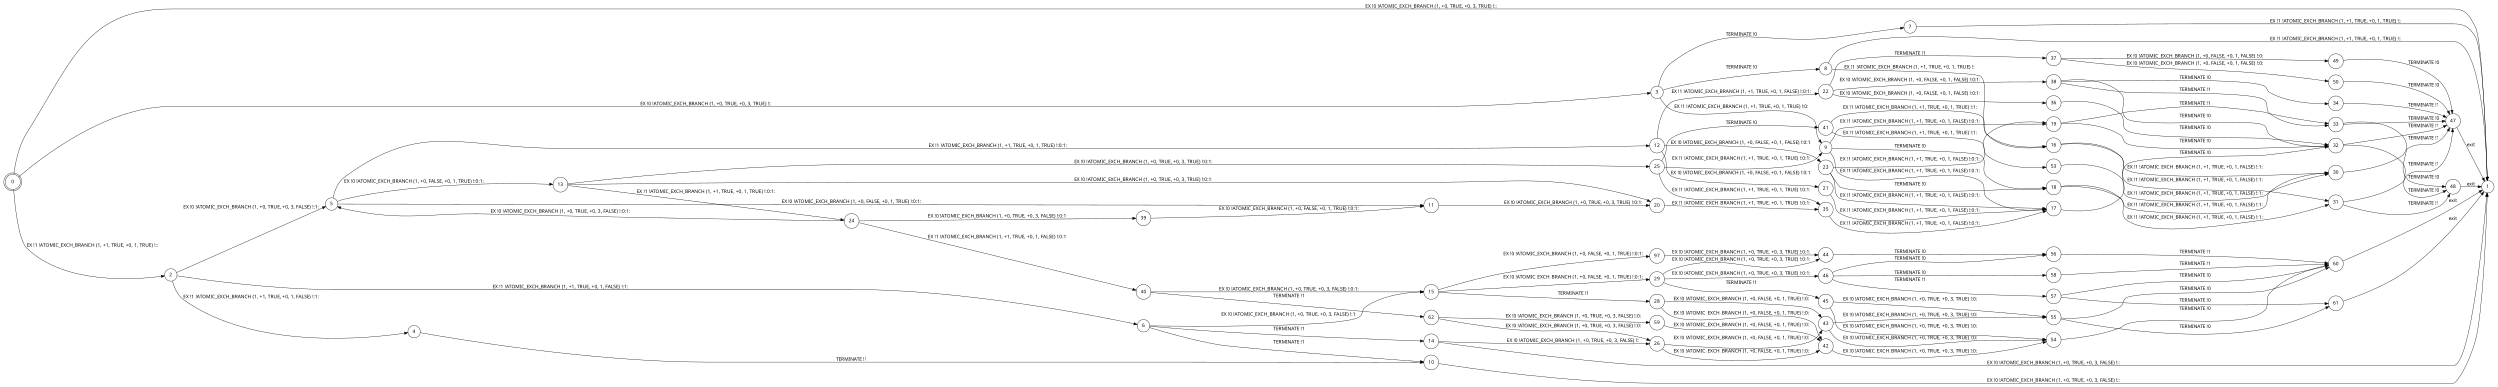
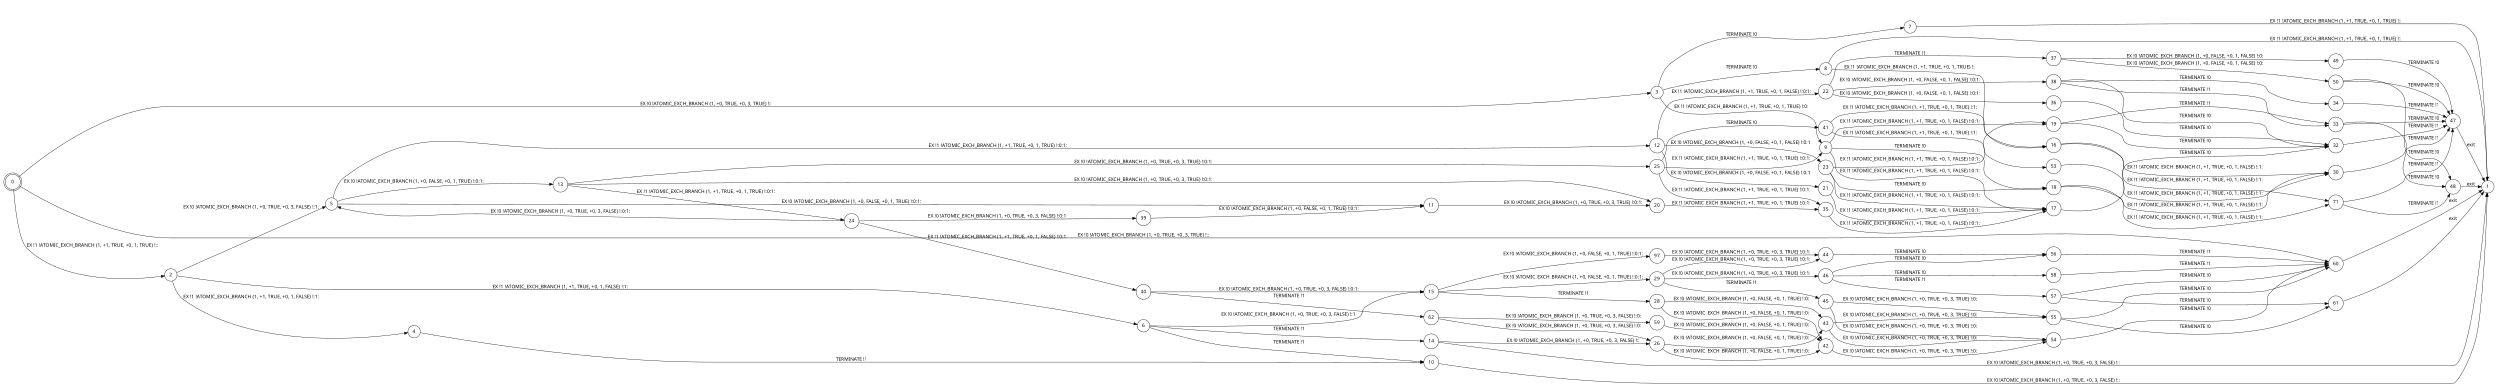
  digraph {
    fontname="Noto Sans"
    rankdir=LR
    node [fontname="Noto Sans" shape=circle]
    edge [fontname="Noto Sans"]
    0 [peripheries=2]
    1
    2
    3
    4
    5
    6
    7
    8
    9
    10
    11
    12
    13
    14
    15
    16
    17
    18
    19
    20
    21
    22
    23
    24
    25
    26
    n28 [label=97]
    28
    29
    30
-   31
+   31 [label=71]
    32
    33
    35
    36
    37
    38
    39
    40
    41
    42
    43
    44
    45
    46
    47
    48
    34
    49
    50
    n52 [label=62]
    53
    54
    55
    56
    57
    58
    59
    60
    61
-   0 -> 1 [label="EX !0 !ATOMIC_EXCH_BRANCH (1, +0, TRUE, +0, 3, TRUE) !::"]
+   0 -> 60 [label="EX !0 !ATOMIC_EXCH_BRANCH (1, +0, TRUE, +0, 3, TRUE) !::"]
    0 -> 2 [label="EX !1 !ATOMIC_EXCH_BRANCH (1, +1, TRUE, +0, 1, TRUE) !::"]
    0 -> 3 [label="EX !0 !ATOMIC_EXCH_BRANCH (1, +0, TRUE, +0, 3, TRUE) !::"]
    2 -> 4 [label="EX !1 !ATOMIC_EXCH_BRANCH (1, +1, TRUE, +0, 1, FALSE) !:1:"]
    2 -> 5 [label="EX !0 !ATOMIC_EXCH_BRANCH (1, +0, TRUE, +0, 3, FALSE) !:1:"]
    2 -> 6 [label="EX !1 !ATOMIC_EXCH_BRANCH (1, +1, TRUE, +0, 1, FALSE) !:1:"]
    3 -> 7 [label="TERMINATE !0"]
    3 -> 8 [label="TERMINATE !0"]
    3 -> 9 [label="EX !1 !ATOMIC_EXCH_BRANCH (1, +1, TRUE, +0, 1, TRUE) !:0:"]
    4 -> 10 [label="TERMINATE !1"]
    5 -> 11 [label="EX !0 !ATOMIC_EXCH_BRANCH (1, +0, FALSE, +0, 1, TRUE) !:0:1:"]
    5 -> 12 [label="EX !1 !ATOMIC_EXCH_BRANCH (1, +1, TRUE, +0, 1, TRUE) !:0:1:"]
    5 -> 13 [label="EX !0 !ATOMIC_EXCH_BRANCH (1, +0, FALSE, +0, 1, TRUE) !:0:1:"]
    6 -> 10 [label="TERMINATE !1"]
    6 -> 14 [label="TERMINATE !1"]
    6 -> 15 [label="EX !0 !ATOMIC_EXCH_BRANCH (1, +0, TRUE, +0, 3, FALSE) !:1:"]
    7 -> 1 [label="EX !1 !ATOMIC_EXCH_BRANCH (1, +1, TRUE, +0, 1, TRUE) !::"]
    8 -> 1 [label="EX !1 !ATOMIC_EXCH_BRANCH (1, +1, TRUE, +0, 1, TRUE) !::"]
    8 -> 16 [label="EX !1 !ATOMIC_EXCH_BRANCH (1, +1, TRUE, +0, 1, TRUE) !::"]
    9 -> 17 [label="EX !1 !ATOMIC_EXCH_BRANCH (1, +1, TRUE, +0, 1, FALSE) !:0:1:"]
    9 -> 18 [label="TERMINATE !0"]
    9 -> 19 [label="EX !1 !ATOMIC_EXCH_BRANCH (1, +1, TRUE, +0, 1, FALSE) !:0:1:"]
    10 -> 1 [label="EX !0 !ATOMIC_EXCH_BRANCH (1, +0, TRUE, +0, 3, FALSE) !::"]
    11 -> 20 [label="EX !0 !ATOMIC_EXCH_BRANCH (1, +0, TRUE, +0, 3, TRUE) !:0:1:"]
    12 -> 21 [label="EX !0 !ATOMIC_EXCH_BRANCH (1, +0, FALSE, +0, 1, FALSE) !:0:1:"]
    12 -> 22 [label="EX !1 !ATOMIC_EXCH_BRANCH (1, +1, TRUE, +0, 1, FALSE) !:0:1:"]
    12 -> 23 [label="EX !0 !ATOMIC_EXCH_BRANCH (1, +0, FALSE, +0, 1, FALSE) !:0:1:"]
    13 -> 20 [label="EX !0 !ATOMIC_EXCH_BRANCH (1, +0, TRUE, +0, 3, TRUE) !:0:1:"]
    13 -> 24 [label="EX !1 !ATOMIC_EXCH_BRANCH (1, +1, TRUE, +0, 1, TRUE) !:0:1:"]
    13 -> 25 [label="EX !0 !ATOMIC_EXCH_BRANCH (1, +0, TRUE, +0, 3, TRUE) !:0:1:"]
    14 -> 1 [label="EX !0 !ATOMIC_EXCH_BRANCH (1, +0, TRUE, +0, 3, FALSE) !::"]
    14 -> 26 [label="EX !0 !ATOMIC_EXCH_BRANCH (1, +0, TRUE, +0, 3, FALSE) !::"]
    15 -> n28 [label="EX !0 !ATOMIC_EXCH_BRANCH (1, +0, FALSE, +0, 1, TRUE) !:0:1:"]
    15 -> 28 [label="TERMINATE !1"]
    15 -> 29 [label="EX !0 !ATOMIC_EXCH_BRANCH (1, +0, FALSE, +0, 1, TRUE) !:0:1:"]
    16 -> 30 [label="EX !1 !ATOMIC_EXCH_BRANCH (1, +1, TRUE, +0, 1, FALSE) !:1:"]
    16 -> 31 [label="EX !1 !ATOMIC_EXCH_BRANCH (1, +1, TRUE, +0, 1, FALSE) !:1:"]
    17 -> 32 [label="TERMINATE !0"]
    18 -> 30 [label="EX !1 !ATOMIC_EXCH_BRANCH (1, +1, TRUE, +0, 1, FALSE) !:1:"]
    18 -> 31 [label="EX !1 !ATOMIC_EXCH_BRANCH (1, +1, TRUE, +0, 1, FALSE) !:1:"]
    19 -> 32 [label="TERMINATE !0"]
    19 -> 33 [label="TERMINATE !1"]
    20 -> 35 [label="EX !1 !ATOMIC_EXCH_BRANCH (1, +1, TRUE, +0, 1, TRUE) !:0:1:"]
    21 -> 17 [label="EX !1 !ATOMIC_EXCH_BRANCH (1, +1, TRUE, +0, 1, FALSE) !:0:1:"]
    22 -> 36 [label="EX !0 !ATOMIC_EXCH_BRANCH (1, +0, FALSE, +0, 1, FALSE) !:0:1:"]
    22 -> 37 [label="TERMINATE !1"]
    22 -> 38 [label="EX !0 !ATOMIC_EXCH_BRANCH (1, +0, FALSE, +0, 1, FALSE) !:0:1:"]
    23 -> 17 [label="EX !1 !ATOMIC_EXCH_BRANCH (1, +1, TRUE, +0, 1, FALSE) !:0:1:"]
    23 -> 18 [label="TERMINATE !0"]
    23 -> 19 [label="EX !1 !ATOMIC_EXCH_BRANCH (1, +1, TRUE, +0, 1, FALSE) !:0:1:"]
    24 -> 5 [label="EX !0 !ATOMIC_EXCH_BRANCH (1, +0, TRUE, +0, 3, FALSE) !:0:1:"]
    24 -> 39 [label="EX !0 !ATOMIC_EXCH_BRANCH (1, +0, TRUE, +0, 3, FALSE) !:0:1:"]
    24 -> 40 [label="EX !1 !ATOMIC_EXCH_BRANCH (1, +1, TRUE, +0, 1, FALSE) !:0:1:"]
    25 -> 9 [label="EX !1 !ATOMIC_EXCH_BRANCH (1, +1, TRUE, +0, 1, TRUE) !:0:1:"]
    25 -> 35 [label="EX !1 !ATOMIC_EXCH_BRANCH (1, +1, TRUE, +0, 1, TRUE) !:0:1:"]
    25 -> 41 [label="TERMINATE !0"]
    26 -> 42 [label="EX !0 !ATOMIC_EXCH_BRANCH (1, +0, FALSE, +0, 1, TRUE) !:0:"]
    26 -> 43 [label="EX !0 !ATOMIC_EXCH_BRANCH (1, +0, FALSE, +0, 1, TRUE) !:0:"]
    n28 -> 44 [label="EX !0 !ATOMIC_EXCH_BRANCH (1, +0, TRUE, +0, 3, TRUE) !:0:1:"]
    28 -> 42 [label="EX !0 !ATOMIC_EXCH_BRANCH (1, +0, FALSE, +0, 1, TRUE) !:0:"]
    28 -> 43 [label="EX !0 !ATOMIC_EXCH_BRANCH (1, +0, FALSE, +0, 1, TRUE) !:0:"]
    29 -> 44 [label="EX !0 !ATOMIC_EXCH_BRANCH (1, +0, TRUE, +0, 3, TRUE) !:0:1:"]
    29 -> 45 [label="TERMINATE !1"]
    29 -> 46 [label="EX !0 !ATOMIC_EXCH_BRANCH (1, +0, TRUE, +0, 3, TRUE) !:0:1:"]
    30 -> 47 [label="TERMINATE !1"]
    31 -> 47 [label="TERMINATE !1"]
    31 -> 48 [label="TERMINATE !1"]
    32 -> 47 [label="TERMINATE !1"]
    33 -> 47 [label="TERMINATE !0"]
    33 -> 48 [label="TERMINATE !0"]
    35 -> 17 [label="EX !1 !ATOMIC_EXCH_BRANCH (1, +1, TRUE, +0, 1, FALSE) !:0:1:"]
    36 -> 32 [label="TERMINATE !0"]
    37 -> 49 [label="EX !0 !ATOMIC_EXCH_BRANCH (1, +0, FALSE, +0, 1, FALSE) !:0:"]
    37 -> 50 [label="EX !0 !ATOMIC_EXCH_BRANCH (1, +0, FALSE, +0, 1, FALSE) !:0:"]
    38 -> 32 [label="TERMINATE !0"]
    38 -> 33 [label="TERMINATE !1"]
    38 -> 34 [label="TERMINATE !0"]
    39 -> 11 [label="EX !0 !ATOMIC_EXCH_BRANCH (1, +0, FALSE, +0, 1, TRUE) !:0:1:"]
    40 -> 15 [label="EX !0 !ATOMIC_EXCH_BRANCH (1, +0, TRUE, +0, 3, FALSE) !:0:1:"]
    40 -> n52 [label="TERMINATE !1"]
    41 -> 16 [label="EX !1 !ATOMIC_EXCH_BRANCH (1, +1, TRUE, +0, 1, TRUE) !:1:"]
    41 -> 53 [label="EX !1 !ATOMIC_EXCH_BRANCH (1, +1, TRUE, +0, 1, TRUE) !:1:"]
    42 -> 54 [label="EX !0 !ATOMIC_EXCH_BRANCH (1, +0, TRUE, +0, 3, TRUE) !:0:"]
    43 -> 54 [label="EX !0 !ATOMIC_EXCH_BRANCH (1, +0, TRUE, +0, 3, TRUE) !:0:"]
    43 -> 55 [label="EX !0 !ATOMIC_EXCH_BRANCH (1, +0, TRUE, +0, 3, TRUE) !:0:"]
    44 -> 56 [label="TERMINATE !0"]
    45 -> 54 [label="EX !0 !ATOMIC_EXCH_BRANCH (1, +0, TRUE, +0, 3, TRUE) !:0:"]
    45 -> 55 [label="EX !0 !ATOMIC_EXCH_BRANCH (1, +0, TRUE, +0, 3, TRUE) !:0:"]
    46 -> 56 [label="TERMINATE !0"]
    46 -> 57 [label="TERMINATE !1"]
    46 -> 58 [label="TERMINATE !0"]
    47 -> 1 [label=exit]
    48 -> 1 [label=exit]
    34 -> 47 [label="TERMINATE !1"]
    49 -> 47 [label="TERMINATE !0"]
    50 -> 47 [label="TERMINATE !0"]
-   32 -> 48 [label="TERMINATE !0"]
+   50 -> 48 [label="TERMINATE !0"]
    n52 -> 26 [label="EX !0 !ATOMIC_EXCH_BRANCH (1, +0, TRUE, +0, 3, FALSE) !:0:"]
    n52 -> 59 [label="EX !0 !ATOMIC_EXCH_BRANCH (1, +0, TRUE, +0, 3, FALSE) !:0:"]
    53 -> 30 [label="EX !1 !ATOMIC_EXCH_BRANCH (1, +1, TRUE, +0, 1, FALSE) !:1:"]
    54 -> 60 [label="TERMINATE !0"]
    55 -> 60 [label="TERMINATE !0"]
    55 -> 61 [label="TERMINATE !0"]
    56 -> 60 [label="TERMINATE !1"]
    57 -> 60 [label="TERMINATE !0"]
    57 -> 61 [label="TERMINATE !0"]
    58 -> 60 [label="TERMINATE !1"]
    59 -> 42 [label="EX !0 !ATOMIC_EXCH_BRANCH (1, +0, FALSE, +0, 1, TRUE) !:0:"]
    60 -> 1 [label=exit]
    61 -> 1 [label=exit]
  }
